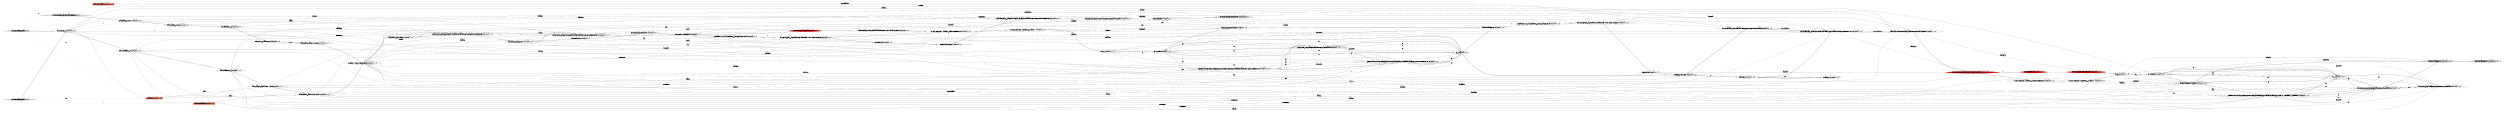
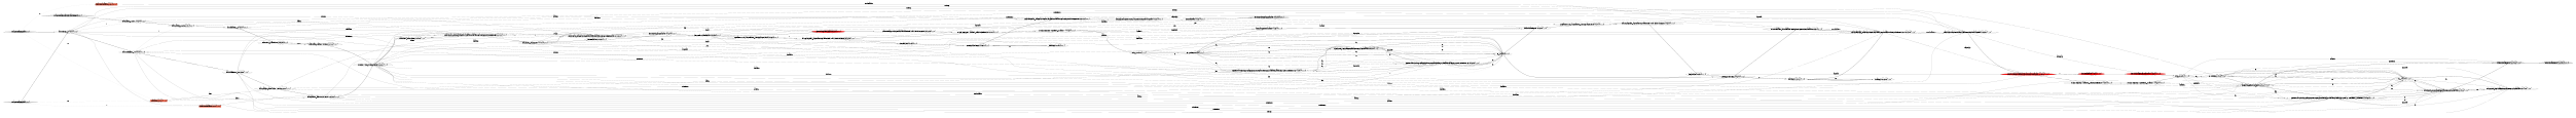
  digraph {
    rankdir=LR
    node [fillcolor=white shape=ellipse style=filled]
    edge [style=solid]
    n1 [fillcolor=lightgray label="{CollectionSink.clearElementsSet()}@@@49@@@['1', '0', '0']"]
    n2 [label="assertEquals(expectedResult,actualResult)@@@25@@@['0', '1', '0']"]
    n3 [label="CollectionSink.clearElementsSet()@@@26@@@['1', '1', '0']"]
    n4 [label="CompletableFuture<String> savepointPathFuture = client.triggerSavepoint(jobID,null)@@@27@@@['1', '1', '0']"]
    n5 [label="final int maxParallelism = 13@@@5@@@['0', '0', '1']"]
    n6 [label="JobGraph scaledJobGraph = createJobGraphWithOperatorState(parallelism2,maxParallelism,OperatorCheckpointMethod.NON_PARTITIONED)@@@21@@@['0', '0', '1']"]
    n7 [label="JobGraph jobGraph = createJobGraphWithOperatorState(parallelism,maxParallelism,OperatorCheckpointMethod.NON_PARTITIONED)@@@10@@@['1', '1', '1']"]
    n8 [label="Duration timeout = Duration.ofMinutes(3)@@@6@@@['0', '0', '1']"]
    n9 [label="scaledJobGraph.setSavepointRestoreSettings(SavepointRestoreSettings.forPath(savepointPath))@@@22@@@['0', '0', '1']"]
    n10 [fillcolor=lightgray label="client.submitJob(scaledJobGraph,.getClassLoader())@@@24@@@['0', '0', '1']"]
    n11 [label="final JobID jobID = jobGraph.getJobID()@@@11@@@['1', '1', '1']"]
    n12 [label="client.submitJob(jobGraph,.getClassLoader())@@@13@@@['0', '0', '1']"]
    n13 [label="Deadline deadline = Deadline.now().plus(timeout)@@@7@@@['0', '0', '1']"]
    n14 [label="key < numberKeys@@@40@@@['1', '1', '0']" shape=diamond]
    n15 [fillcolor=lightgray label="{CollectionSink.clearElementsSet()}@@@47@@@['1', '1', '0']"]
    n16 [label="assertEquals(expectedResult2,actualResult2)@@@45@@@['1', '1', '0']"]
    n17 [label="key++@@@41@@@['1', '1', '0']"]
    n18 [label="expectedResult2.add(Tuple2.of(KeyGroupRangeAssignment.computeOperatorIndexForKeyGroup(maxParallelism,parallelism2,keyGroupIndex),key * (numberElements + numberElements2)))@@@43@@@['1', '1', '0']"]
    n19 [label="int keyGroupIndex = KeyGroupRangeAssignment.assignToKeyGroup(key,maxParallelism)@@@42@@@['1', '1', '0']"]
    n20 [label="int keyGroupIndex = KeyGroupRangeAssignment.assignToKeyGroup(key,maxParallelism)@@@44@@@['1', '0', '0']"]
    n21 [label="key < numberKeys@@@20@@@['1', '1', '0']" shape=diamond]
    n22 [label="expectedResult.add(Tuple2.of(KeyGroupRangeAssignment.computeOperatorIndexForKeyGroup(maxParallelism,parallelism,keyGroupIndex),numberElements * key))@@@24@@@['1', '0', '0']"]
    n23 [label="key++@@@21@@@['1', '1', '0']"]
    n24 [label="int keyGroupIndex = KeyGroupRangeAssignment.assignToKeyGroup(key,maxParallelism)@@@22@@@['1', '1', '0']"]
    n25 [label="expectedResult.add(Tuple2.of(KeyGroupRangeAssignment.computeOperatorIndexForKeyGroup(maxParallelism,parallelism,keyGroupIndex),numberElements * key))@@@23@@@['1', '1', '0']"]
    n26 [label="!getRunningJobs(client).isEmpty()@@@30@@@['1', '1', '0']" shape=diamond]
    n27 [label="int key = 0@@@39@@@['1', '1', '0']"]
    n28 [label="final int numberElements2 = 500@@@5@@@['1', '1', '0']"]
    n29 [label="JobGraph scaledJobGraph = createJobGraphWithKeyedState(parallelism2,restoreMaxParallelism,numberKeys,numberElements2,true,100)@@@34@@@['1', '1', '0']"]
    n30 [label="scaledJobGraph.setSavepointRestoreSettings(SavepointRestoreSettings.forPath(savepointPath))@@@35@@@['1', '1', '0']"]
    n31 [label="final int parallelism = scaleOut? numSlots / 2: numSlots@@@6@@@['1', '1', '0']"]
    n32 [fillcolor=red label="ClientUtils.submitJobAndWaitForResult(client,scaledJobGraph,.getClassLoader())@@@36@@@['1', '1', '0']"]
    n33 [fillcolor=red label="client.submitJob(scaledJobGraph,.getClassLoader())@@@38@@@['1', '0', '0']"]
    n34 [label="JobGraph jobGraph = createJobGraphWithKeyedState(parallelism,maxParallelism,numberKeys,numberElements,false,100)@@@13@@@['1', '1', '0']"]
    n35 [label="final int parallelism2 = scaleOut? numSlots: numSlots / 2@@@7@@@['1', '1', '0']"]
    n36 [label="ClusterClient<?> client = cluster.getClusterClient()@@@8@@@['1', '1', '1']"]
    n37 [label="int restoreMaxParallelism = deriveMaxParallelism? ExecutionJobVertex.VALUE_NOT_SET: maxParallelism@@@33@@@['0', '1', '0']"]
    n38 [label="Duration timeout = Duration.ofMinutes(3)@@@9@@@['1', '1', '0']"]
    n39 [label="final String savepointPath = savepointPathFuture.get(deadline.timeLeft().toMillis(),TimeUnit.MILLISECONDS)@@@16@@@['1', '0', '1']"]
    n40 [fillcolor=red label="ClientUtils.submitJob(client,jobGraph)@@@15@@@['0', '1', '0']"]
    n41 [label="StateSourceBase.workStartedLatch.await()@@@14@@@['1', '1', '1']"]
    n42 [label="final int parallelism2 = numSlots@@@4@@@['0', '0', '1']"]
    n43 [fillcolor=red label="client.setDetached(false)@@@37@@@['1', '0', '0']"]
    n44 [label="Set<Tuple2<Integer,Integer>> actualResult2 = CollectionSink.getElementsSet()@@@37@@@['0', '1', '0']"]
    n45 [label="Set<Tuple2<Integer,Integer>> actualResult = CollectionSink.getElementsSet()@@@17@@@['1', '1', '0']"]
    n46 [label="client.cancel(jobID)@@@17@@@['0', '0', '1']"]
    n47 [label="client.setDetached(false)@@@23@@@['0', '0', '1']"]
    n48 [label="Set<Tuple2<Integer,Integer>> expectedResult = new HashSet<>()@@@18@@@['1', '1', '0']"]
    n49 [label="!getRunningJobs(client).isEmpty()@@@18@@@['0', '0', '1']" shape=diamond]
    n50 [fillcolor=lightgray label="testSavepointRescalingKeyedState['1', '0', '0']" shape=diamond]
    n51 [fillcolor=tomato label="boolean scaleOut@@@2@@@['1', '1', '0']" shape=box]
    n52 [fillcolor=tomato label="boolean deriveMaxParallelism@@@2@@@['1', '0', '0']" shape=box]
    n53 [label="final int numberKeys = 42@@@3@@@['1', '1', '0']"]
    n54 [label="final int numberElements = 1000@@@4@@@['1', '1', '0']"]
    n55 [label="final int parallelism = numSlots / 2@@@3@@@['0', '0', '1']"]
    n56 [label="CompletableFuture<String> savepointPathFuture = client.triggerSavepoint(jobID,null)@@@15@@@['1', '0', '1']"]
    n57 [label="SubtaskIndexFlatMapper.workCompletedLatch.await(deadline.timeLeft().toMillis(),TimeUnit.MILLISECONDS)@@@16@@@['0', '1', '0']"]
    n58 [label="Thread.sleep(50)@@@31@@@['1', '1', '0']"]
    n59 [label="Thread.sleep(50)@@@32@@@['1', '0', '0']"]
+   n60 [label="Thread.sleep(50)@@@19@@@['0', '0', '1']"]
    n61 [label="client.cancel(jobID)@@@29@@@['1', '1', '0']"]
    n62 [label="final String savepointPath = savepointPathFuture.get(deadline.timeLeft().toMillis(),TimeUnit.MILLISECONDS)@@@28@@@['1', '1', '0']"]
    n63 [label="Set<Tuple2<Integer,Integer>> expectedResult2 = new HashSet<>()@@@38@@@['0', '1', '0']"]
    n64 [label="client.setDetached(true)@@@12@@@['0', '0', '1']"]
    n65 [fillcolor=lightgray label="testSavepointRescalingKeyedState['0', '1', '0']" shape=diamond]
    n66 [fillcolor=tomato label="boolean deriveMaxParallelism@@@2@@@['0', '1', '0']" shape=box]
    n67 [label="int key = 0@@@19@@@['1', '1', '0']"]
    n68 [fillcolor=lightgray label="testSavepointRescalingNonPartitionedStateCausesException['0', '0', '1']" shape=diamond]
    n2 -> n3 [style=bold]
    n3 -> n4 [style=bold]
    n4 -> n62 [style=bold]
    n5 -> n6 [label=maxParallelism]
    n5 -> n7 [label=maxParallelism]
    n5 -> n8 [style=bold]
    n6 -> n9 [style=bold]
    n6 -> n10 [label=scaledJobGraph]
    n7 -> n11 [style=bold]
    n7 -> n12 [label=jobGraph]
    n8 -> n13 [style=bold]
    n8 -> n13 [label=timeout]
    n9 -> n47 [style=bold]
    n11 -> n32 [label=client]
    n11 -> n34 [style=bold]
    n11 -> n40 [label=client]
    n11 -> n46 [label=jobID]
    n11 -> n56 [label=jobID]
    n11 -> n64 [style=bold]
    n12 -> n41 [style=bold]
    n13 -> n36 [style=bold]
    n14 -> n15 [label=expectedResult2]
    n14 -> n16 [style=bold]
    n14 -> n17 [style=bold]
    n14 -> n17 [label=true style=dotted]
    n14 -> n18 [label=true style=dotted]
    n14 -> n19 [style=bold]
    n14 -> n19 [label=true style=dotted]
    n15 -> n1 [style=bold]
    n16 -> n15 [style=bold]
    n16 -> n18 [style=bold]
    n17 -> n14 [label=key]
    n17 -> n14 [style=bold]
    n17 -> n16 [label=key]
    n17 -> n18 [label=key]
    n17 -> n19 [label=key]
    n17 -> n19 [style=bold]
    n17 -> n20 [label=key]
    n18 -> n16 [label=key]
    n18 -> n17 [style=bold]
    n18 -> n19 [style=bold]
    n18 -> n19 [label=key]
    n18 -> n20 [label=key]
    n19 -> n15 [style=bold]
    n19 -> n16 [label=true style=dotted]
    n19 -> n18 [label=true style=dotted]
    n19 -> n18 [label=keyGroupIndex]
    n19 -> n18 [style=bold]
    n19 -> n20 [label=true style=dotted]
    n19 -> n20 [style=bold]
    n20 -> n16 [label=keyGroupIndex]
    n20 -> n16 [style=bold]
    n21 -> n2 [style=bold]
    n21 -> n22 [label=key]
    n21 -> n23 [label=key]
    n21 -> n23 [style=bold]
    n21 -> n23 [label=true style=dotted]
    n21 -> n24 [style=bold]
    n21 -> n24 [label=key]
    n21 -> n24 [label=true style=dotted]
    n21 -> n25 [label=key]
    n21 -> n25 [label=true style=dotted]
    n22 -> n24 [style=bold]
    n23 -> n3 [style=bold]
    n23 -> n21 [style=bold]
    n23 -> n21 [label=key]
    n23 -> n22 [label=true style=dotted]
    n23 -> n24 [label=true style=dotted]
    n23 -> n24 [label=key]
    n23 -> n25 [style=bold]
    n23 -> n25 [label=key]
    n23 -> n25 [label=true style=dotted]
    n23 -> n26 [style=bold]
    n24 -> n22 [label=key]
    n24 -> n23 [label=key]
    n24 -> n23 [style=bold]
    n24 -> n25 [style=bold]
    n24 -> n25 [label=key]
    n24 -> n25 [label=keyGroupIndex]
    n25 -> n22 [label=keyGroupIndex]
    n25 -> n22 [style=bold]
    n25 -> n23 [style=bold]
    n26 -> n37 [style=bold]
    n26 -> n58 [label=true style=dotted]
    n26 -> n58 [style=bold]
    n27 -> n14 [style=bold]
    n27 -> n14 [label=key]
    n27 -> n15 [label=actualResult2]
    n27 -> n17 [label=key]
    n27 -> n18 [label=key]
    n27 -> n19 [label=key]
    n28 -> n16 [label=numberElements2]
    n28 -> n18 [label=numberElements2]
    n28 -> n29 [label=numberElements2]
    n28 -> n30 [label=numberElements2]
    n28 -> n31 [style=bold]
    n29 -> n30 [label=restoreMaxParallelism]
    n29 -> n30 [style=bold]
    n29 -> n32 [label=scaledJobGraph]
    n30 -> n32 [style=bold]
    n30 -> n33 [label=scaledJobGraph]
    n31 -> n22 [label=parallelism]
    n31 -> n25 [label=parallelism]
    n31 -> n34 [label=parallelism]
    n31 -> n35 [style=bold]
    n32 -> n43 [style=bold]
    n32 -> n44 [style=bold]
    n33 -> n27 [style=bold]
    n34 -> n7 [label=0 style=dashed]
    n34 -> n39 [label=jobGraph]
    n34 -> n40 [label=jobGraph]
    n34 -> n41 [style=bold]
    n35 -> n16 [label=parallelism2]
    n35 -> n18 [label=parallelism2]
    n35 -> n29 [label=parallelism2]
    n35 -> n30 [label=parallelism2]
    n35 -> n36 [style=bold]
    n36 -> n7 [style=bold]
    n36 -> n16 [label=maxParallelism]
    n36 -> n18 [label=maxParallelism]
    n36 -> n19 [label=maxParallelism]
    n36 -> n20 [label=maxParallelism]
    n36 -> n22 [label=maxParallelism]
    n36 -> n24 [label=maxParallelism]
    n36 -> n25 [label=maxParallelism]
    n36 -> n29 [label=maxParallelism]
    n36 -> n34 [label=maxParallelism]
    n36 -> n37 [label=maxParallelism]
    n36 -> n38 [style=bold]
    n37 -> n29 [style=bold]
    n37 -> n29 [label=restoreMaxParallelism]
    n38 -> n7 [style=bold]
    n38 -> n7 [label=timeout]
    n39 -> n9 [label=savepointPath]
    n39 -> n45 [style=bold]
    n39 -> n46 [style=bold]
    n40 -> n57 [style=bold]
    n41 -> n4 [label=jobID]
    n41 -> n26 [label=jobID]
    n41 -> n40 [style=bold]
    n41 -> n56 [style=bold]
    n41 -> n61 [label=jobID]
    n41 -> n62 [label=jobID]
    n42 -> n5 [style=bold]
    n42 -> n6 [label=parallelism2]
    n43 -> n32 [label=0 style=dashed]
    n43 -> n33 [style=bold]
    n44 -> n16 [label=actualResult2]
    n44 -> n63 [style=bold]
    n45 -> n2 [label=actualResult]
    n45 -> n48 [style=bold]
    n46 -> n49 [style=bold]
    n47 -> n10 [style=bold]
    n48 -> n2 [label=expectedResult]
    n48 -> n3 [label=actualResult]
    n48 -> n67 [style=bold]
    n49 -> n6 [style=bold]
+   n49 -> n60 [label=true style=dotted]
+   n49 -> n60 [style=bold]
    n50 -> n51 [label=true style=dotted]
    n50 -> n52 [label=true style=dotted]
    n50 -> n53 [style=bold]
    n51 -> n31 [label=scaleOut]
    n51 -> n35 [label=scaleOut]
    n52 -> n29 [label=deriveMaxParallelism]
    n53 -> n19 [label=numberKeys]
    n53 -> n21 [label=numberKeys]
    n53 -> n23 [label=savepointPath]
    n53 -> n29 [label=numberKeys]
    n53 -> n30 [label=numberKeys]
    n53 -> n34 [label=numberKeys]
    n53 -> n54 [style=bold]
    n53 -> n55 [label=0 style=dashed]
    n54 -> n16 [label=numberElements]
    n54 -> n18 [label=numberElements]
    n54 -> n22 [label=numberElements]
    n54 -> n25 [label=numberElements]
    n54 -> n28 [style=bold]
    n54 -> n34 [label=numberElements]
    n54 -> n42 [label=0 style=dashed]
    n55 -> n7 [label=parallelism]
    n55 -> n14 [label=numberKeys]
    n55 -> n42 [style=bold]
    n56 -> n39 [style=bold]
    n56 -> n40 [label=0 style=dashed]
    n57 -> n45 [style=bold]
    n58 -> n29 [style=bold]
    n58 -> n59 [style=bold]
    n58 -> n59 [label=true style=dotted]
    n59 -> n58 [style=bold]
+   n60 -> n49 [style=bold]
    n61 -> n26 [style=bold]
    n61 -> n32 [label=savepointPath]
    n62 -> n30 [label=savepointPath]
    n62 -> n61 [style=bold]
    n63 -> n16 [label=expectedResult2]
    n63 -> n27 [style=bold]
    n64 -> n12 [style=bold]
    n65 -> n51 [label=true style=dotted]
    n65 -> n53 [style=bold]
    n65 -> n66 [label=true style=dotted]
    n66 -> n37 [label=deriveMaxParallelism]
    n67 -> n3 [label=keyGroupIndex]
    n67 -> n21 [label=key]
    n67 -> n21 [style=bold]
    n67 -> n23 [label=key]
    n67 -> n24 [label=key]
    n67 -> n25 [label=key]
    n68 -> n55 [style=bold]
  }
